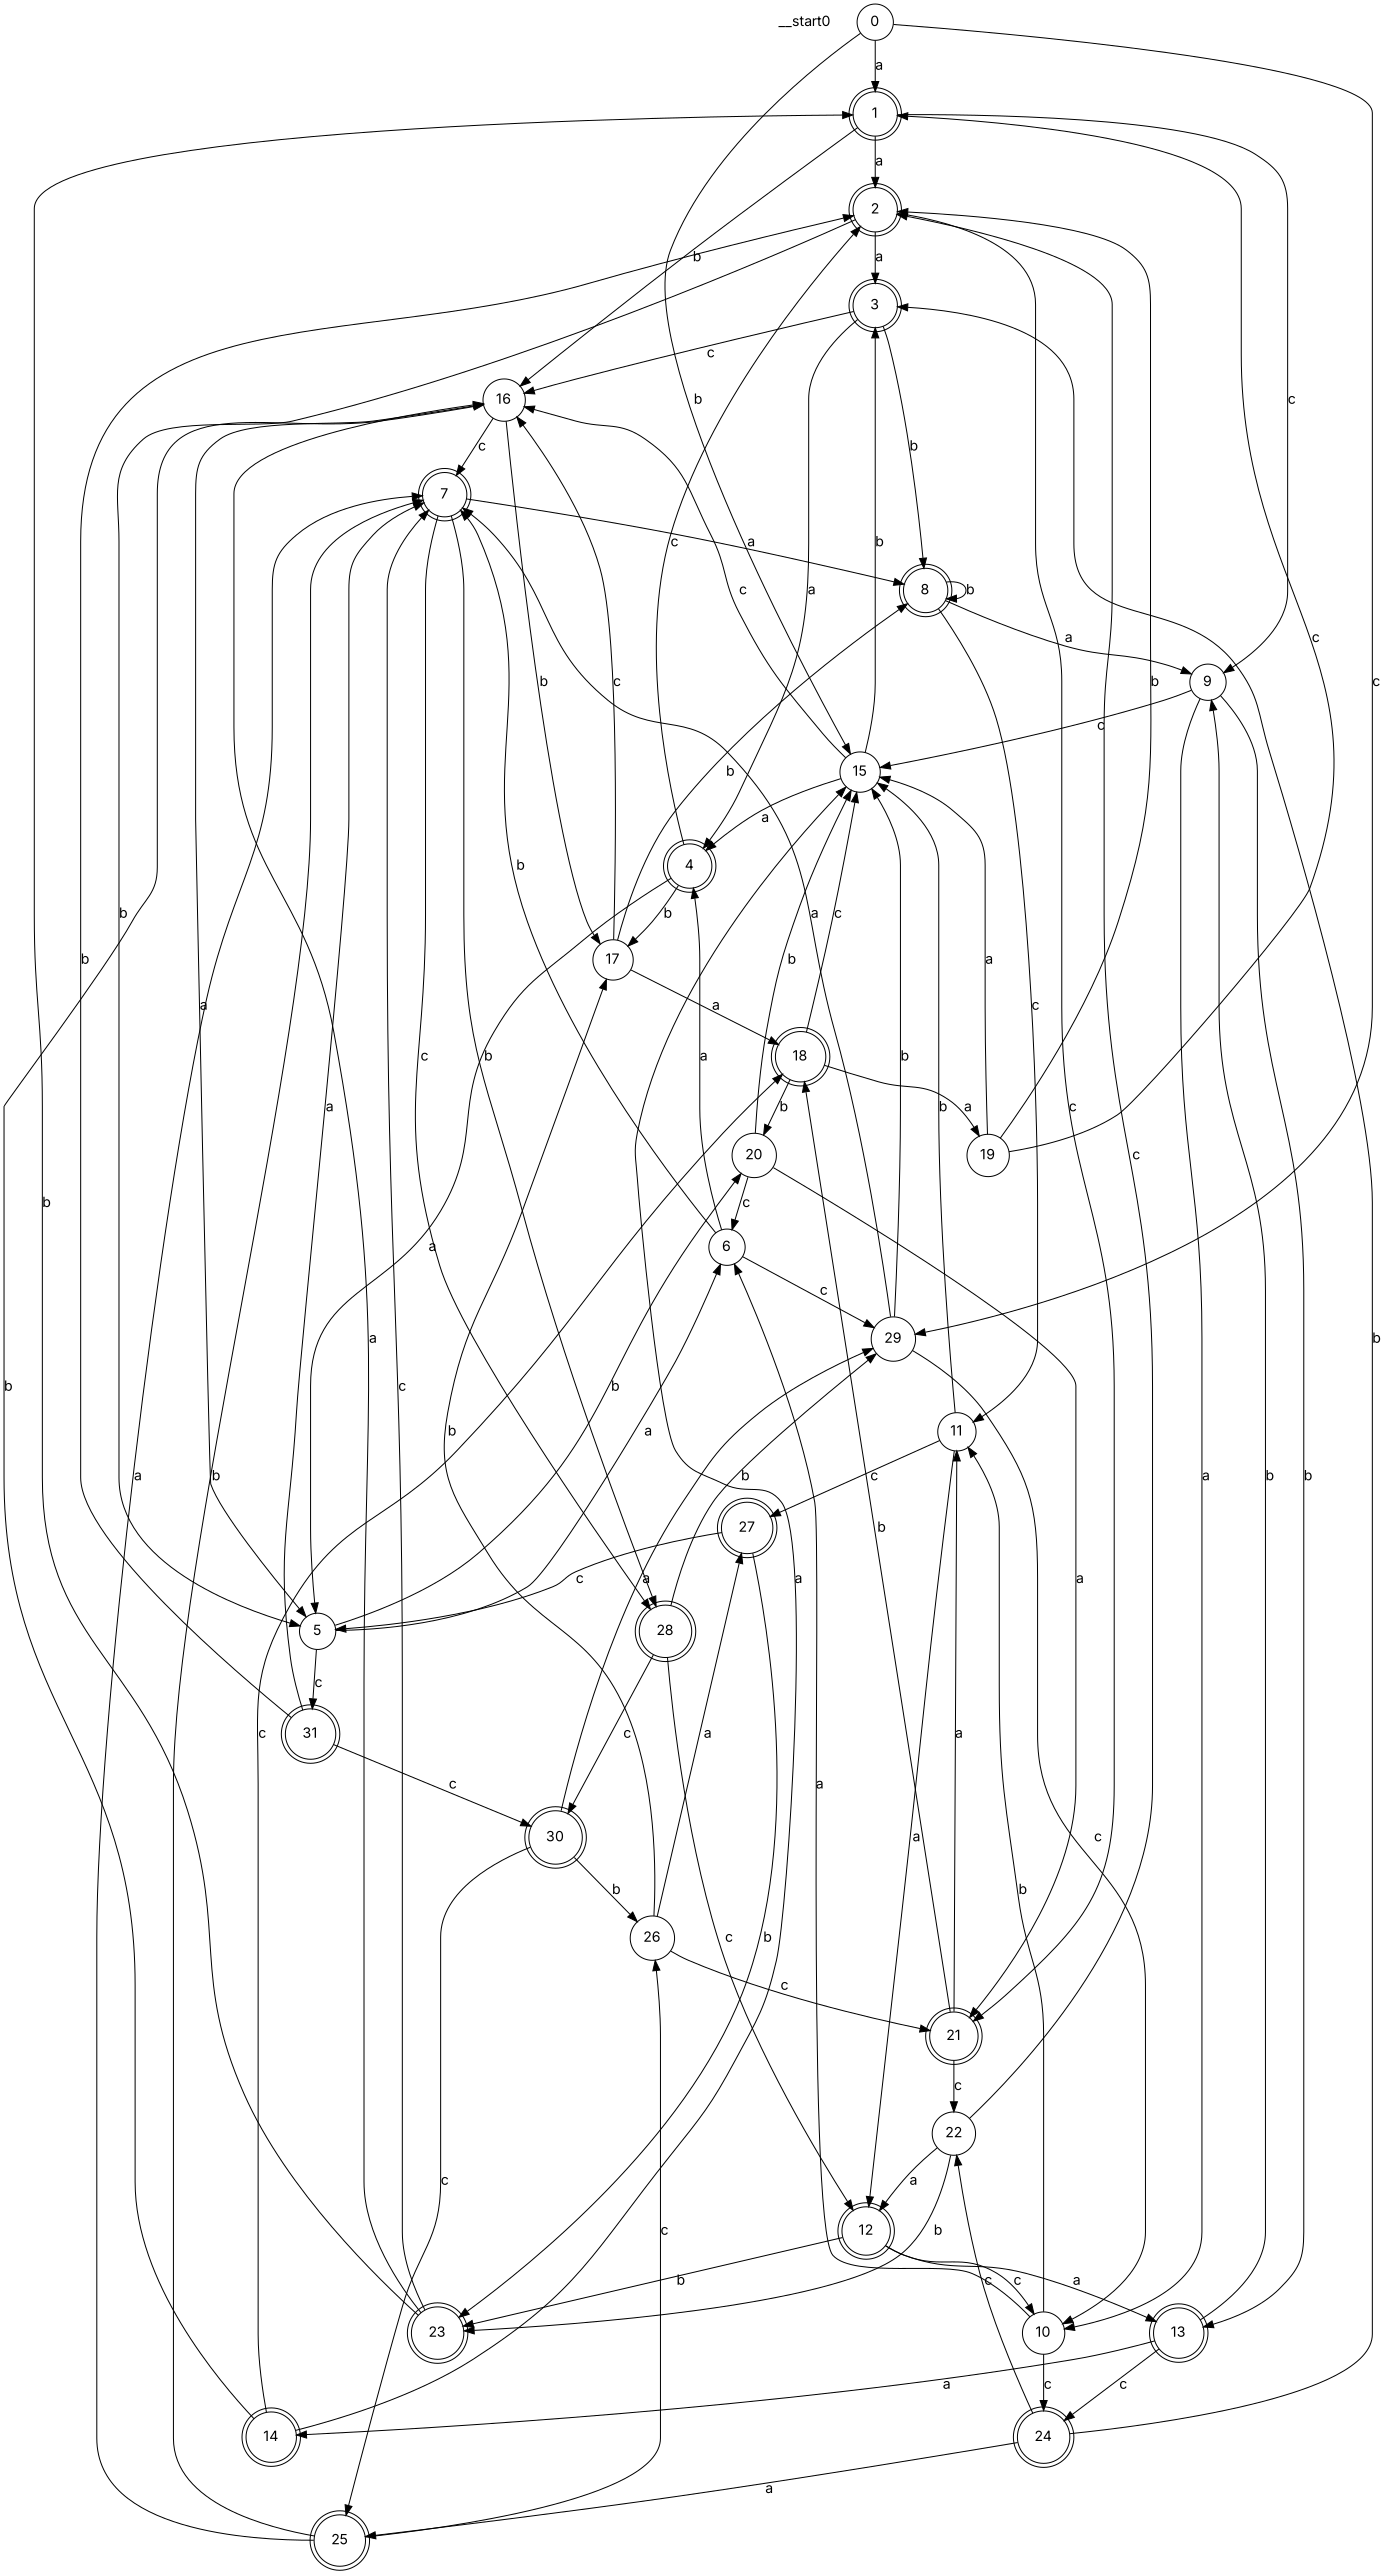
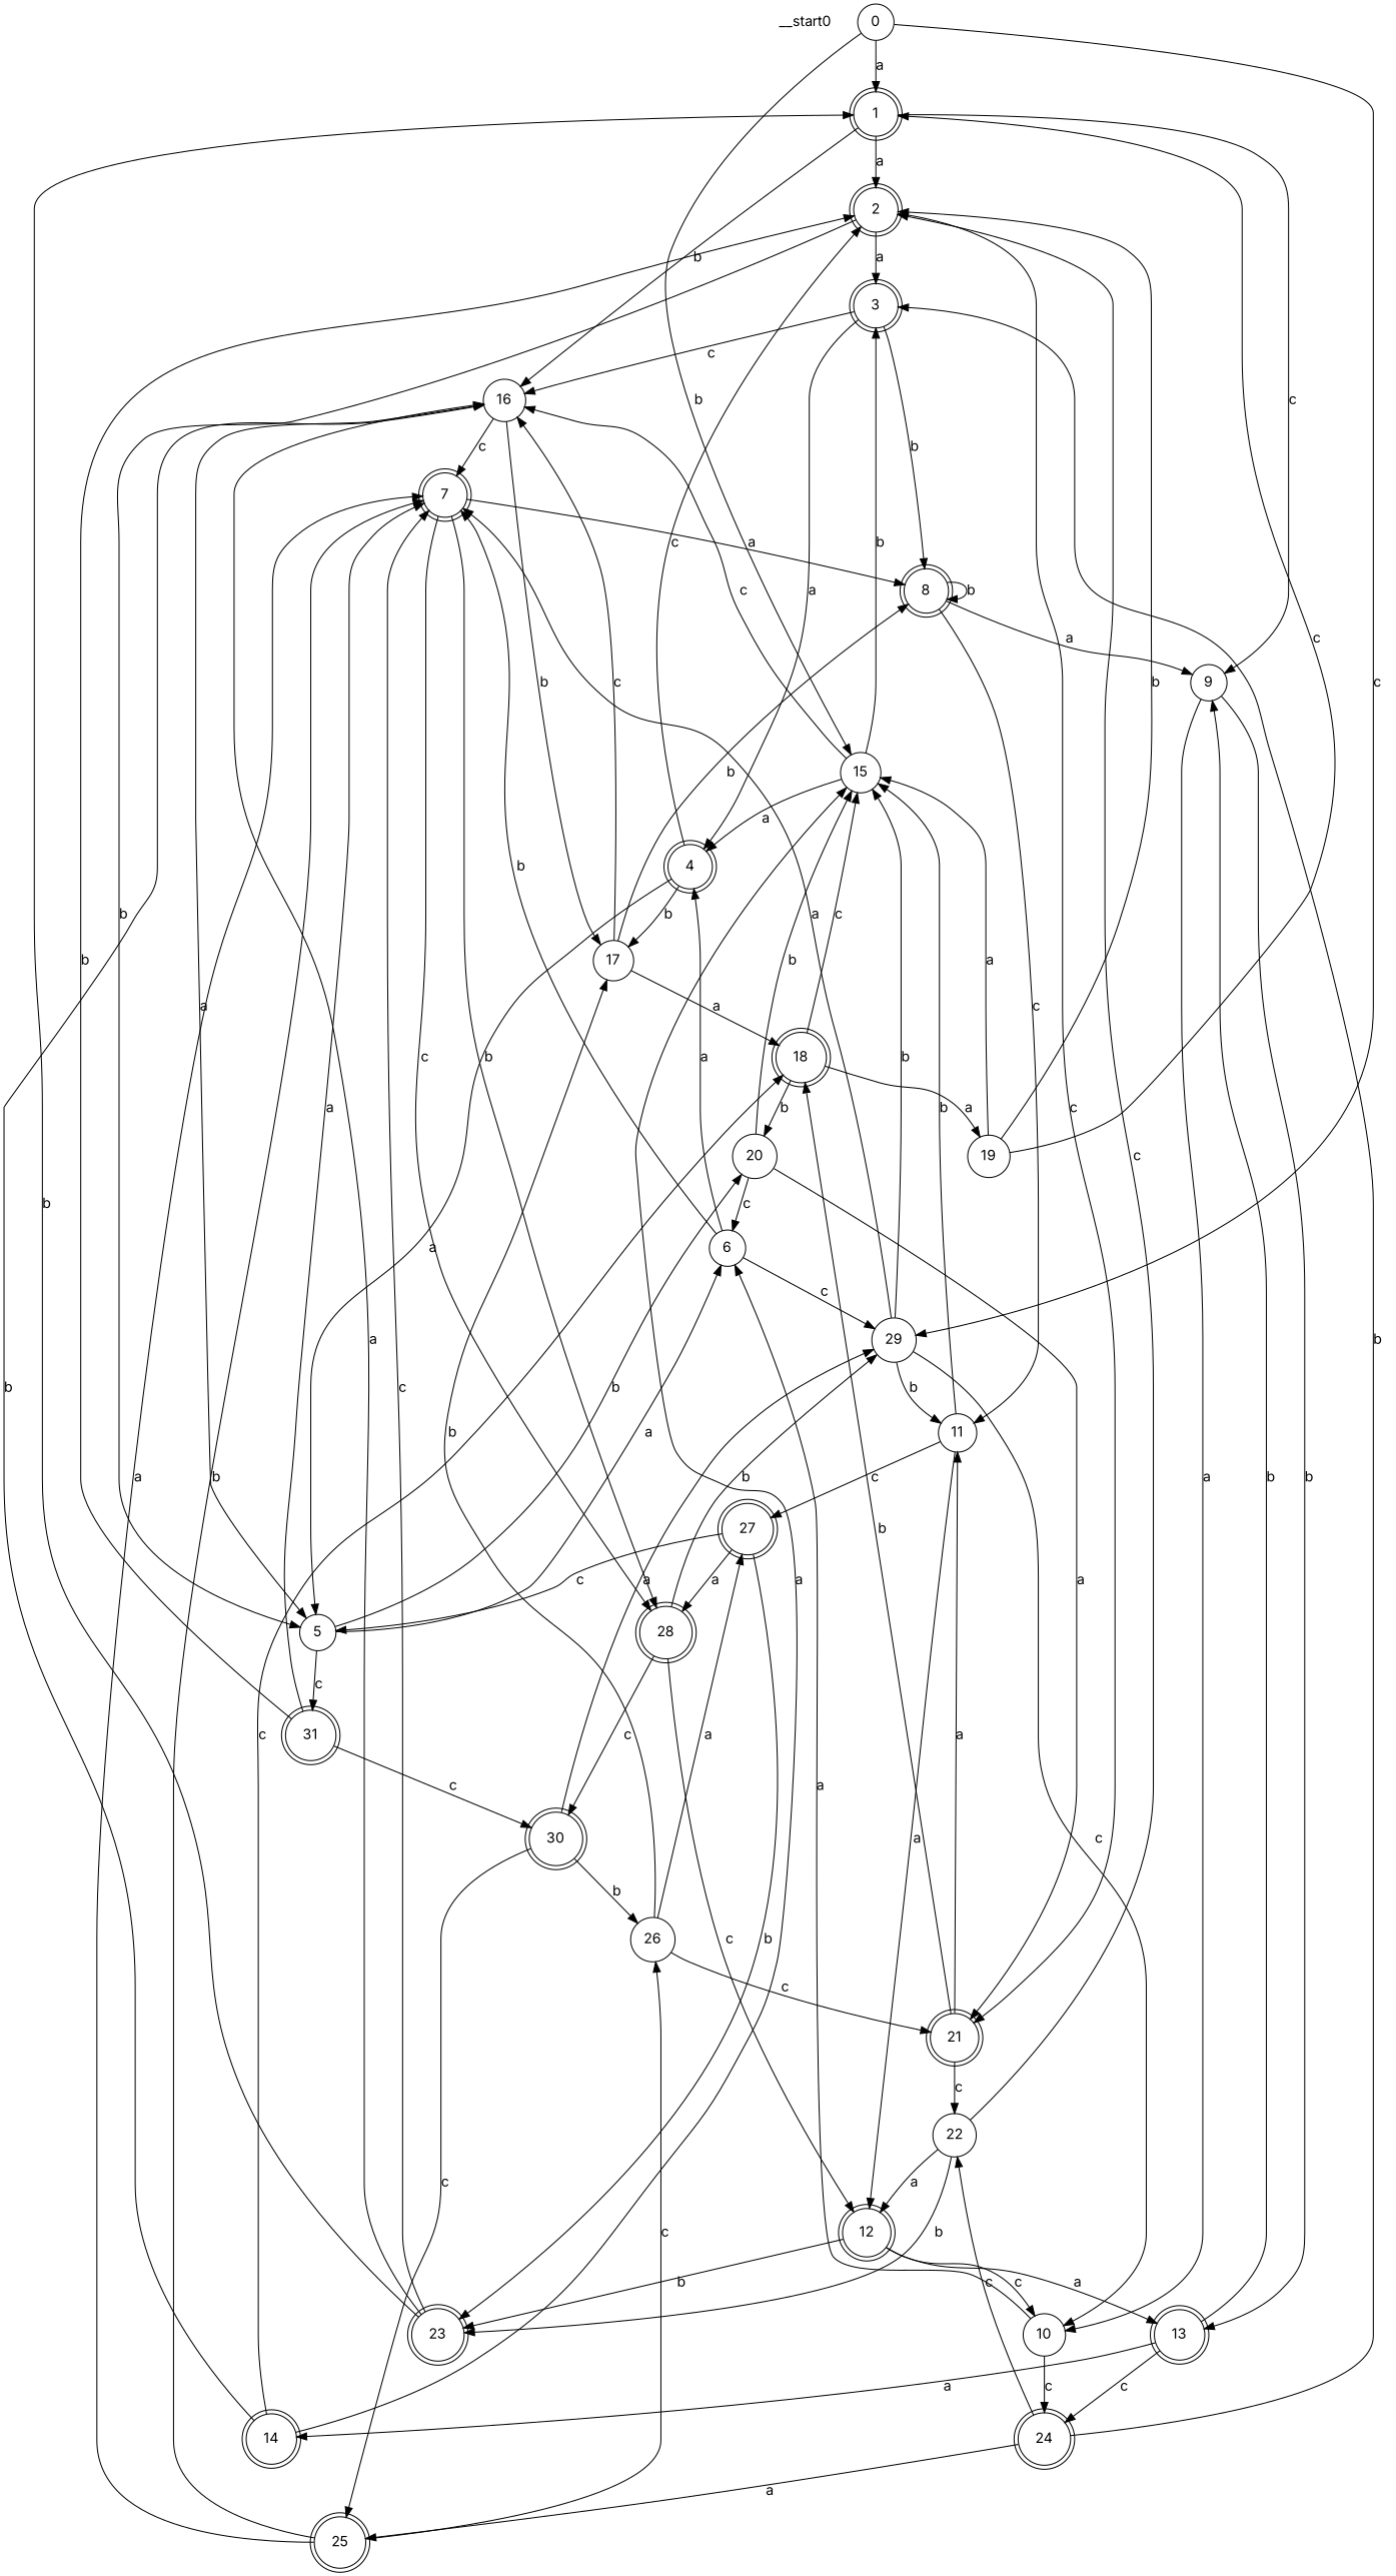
  digraph {
    fontname=Inter
    rankdir=TB
    node [fontname=Inter shape=doublecircle color=black fillcolor=white style="rounded,filled"]
    edge [fontname=Inter]
    __start0 [shape=none color="" fillcolor="" style=""]
    n2 [label=0 shape=circle style=filled]
    n3 [label=1]
    n4 [label=15 shape=circle style=filled]
    n5 [label=29 shape=circle style=filled]
    n6 [label=2]
    n7 [label=9 shape=circle style=filled]
    n8 [label=16 shape=circle style=filled]
    n9 [label=3]
    n10 [label=4]
    n11 [label=7]
    n12 [label=10 shape=circle style=filled]
    n13 [label=5 shape=circle style=filled]
    n14 [label=21]
    n15 [label=13]
    n16 [label=17 shape=circle style=filled]
    n17 [label=8]
    n18 [label=6 shape=circle style=filled]
    n19 [label=20 shape=circle style=filled]
    n20 [label=31]
    n21 [label=11 shape=circle style=filled]
    n22 [label=18]
    n23 [label=22 shape=circle style=filled]
    n24 [label=30]
    n25 [label=28]
    n26 [label=12]
    n27 [label=27]
    n28 [label=24]
    n29 [label=14]
    n30 [label=25]
    n31 [label=23]
    n32 [label=19 shape=circle style=filled]
    n33 [label=26 shape=circle style=filled]
    n2 -> n3 [label=a]
    n2 -> n4 [label=b]
    n2 -> n5 [label=c]
    n3 -> n6 [label=a]
    n3 -> n7 [label=c]
    n3 -> n8 [label=b]
    n4 -> n8 [label=c]
    n4 -> n9 [label=b]
    n4 -> n10 [label=a]
    n5 -> n4 [label=b]
    n5 -> n11 [label=a]
    n5 -> n12 [label=c]
    n6 -> n9 [label=a]
    n6 -> n13 [label=b]
    n6 -> n14 [label=c]
-   n7 -> n4 [label=c]
    n7 -> n12 [label=a]
    n7 -> n15 [label=b]
    n8 -> n11 [label=c]
    n8 -> n13 [label=a]
    n8 -> n16 [label=b]
    n9 -> n8 [label=c]
    n9 -> n10 [label=a]
    n9 -> n17 [label=b]
    n10 -> n6 [label=c]
    n10 -> n13 [label=a]
    n10 -> n16 [label=b]
    n11 -> n17 [label=a]
    n11 -> n25 [label=b]
    n11 -> n25 [label=c]
    n12 -> n18 [label=a]
-   n12 -> n21 [label=b]
+   n5 -> n21 [label=b]
    n12 -> n28 [label=c]
    n13 -> n18 [label=a]
    n13 -> n19 [label=b]
    n13 -> n20 [label=c]
    n14 -> n21 [label=a]
    n14 -> n22 [label=b]
    n14 -> n23 [label=c]
    n15 -> n7 [label=b]
    n15 -> n28 [label=c]
    n15 -> n29 [label=a]
    n16 -> n8 [label=c]
    n16 -> n17 [label=b]
    n16 -> n22 [label=a]
    n17 -> n7 [label=a]
    n17 -> n17 [label=b]
    n17 -> n21 [label=c]
    n18 -> n5 [label=c]
    n18 -> n10 [label=a]
    n18 -> n11 [label=b]
    n19 -> n4 [label=b]
    n19 -> n14 [label=a]
    n19 -> n18 [label=c]
    n20 -> n6 [label=b]
    n20 -> n11 [label=a]
    n20 -> n24 [label=c]
    n21 -> n4 [label=b]
    n21 -> n26 [label=a]
    n21 -> n27 [label=c]
    n22 -> n4 [label=c]
    n22 -> n19 [label=b]
    n22 -> n32 [label=a]
    n23 -> n6 [label=c]
    n23 -> n26 [label=a]
    n23 -> n31 [label=b]
    n24 -> n5 [label=a]
    n24 -> n30 [label=c]
    n24 -> n33 [label=b]
    n25 -> n5 [label=b]
    n25 -> n24 [label=c]
    n25 -> n26 [label=c]
    n26 -> n12 [label=c]
    n26 -> n15 [label=a]
    n26 -> n31 [label=b]
    n27 -> n13 [label=c]
+   n27 -> n25 [label=a]
    n27 -> n31 [label=b]
    n28 -> n9 [label=b]
    n28 -> n23 [label=c]
    n28 -> n30 [label=a]
    n29 -> n4 [label=a]
    n29 -> n8 [label=b]
    n29 -> n22 [label=c]
    n30 -> n11 [label=a]
    n30 -> n11 [label=b]
    n30 -> n33 [label=c]
    n31 -> n3 [label=b]
    n31 -> n8 [label=a]
    n31 -> n11 [label=c]
    n32 -> n3 [label=c]
    n32 -> n4 [label=a]
    n32 -> n6 [label=b]
    n33 -> n14 [label=c]
    n33 -> n16 [label=b]
    n33 -> n27 [label=a]
  }
